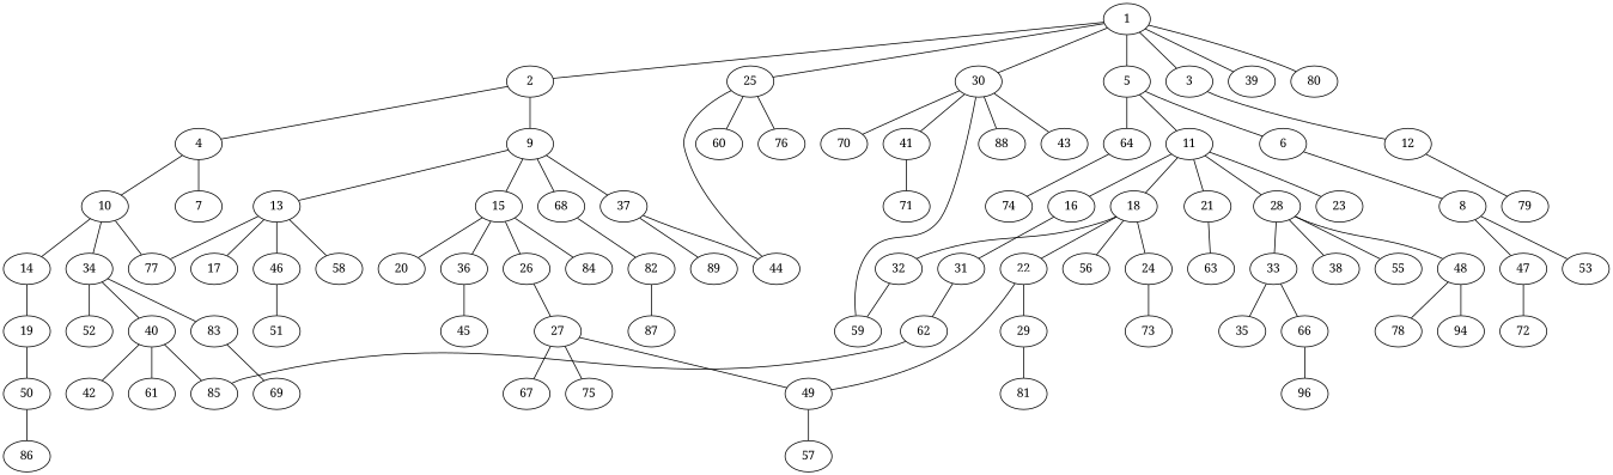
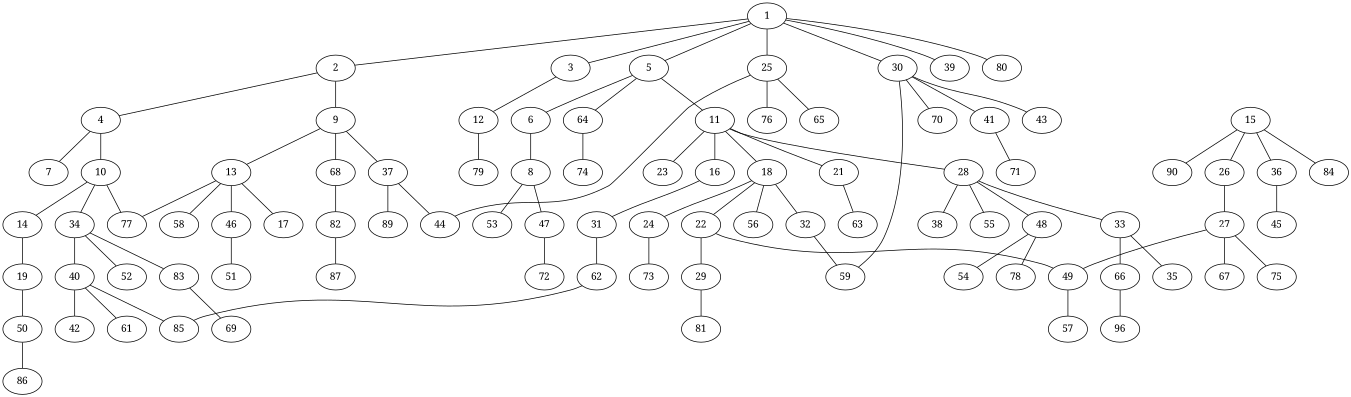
  graph {
    fontname="Noto Serif"
    node [fontname="Noto Serif"]
    edge [fontname="Noto Serif"]
    1
    2
    3
    5
    25
    30
    39
    80
    4
    9
    12
    6
    11
    64
    44
-   65 [label=60]
+   65
    76
    41
    43
    59
    70
-   88
    7
    10
    13
    15
    37
    68
    79
    8
    16
    18
    21
    23
    28
    74
    71
    14
    34
    77
    17
    46
    58
-   20
+   20 [label=90]
    26
    36
    84
    89
    82
    19
    40
    52
    83
    47
    53
    31
    22
    24
    32
    56
    63
    33
    38
    48
    55
    72
    51
    27
    45
    87
    50
    85
    42
    61
    69
    62
    29
    49
    73
    35
    66
-   54 [label=94]
+   54
    78
    86
    67
    75
    81
    57
    n89 [label=96]
    1 -- 2
    1 -- 3
    1 -- 5
    1 -- 25
    1 -- 30
    1 -- 39
    1 -- 80
    2 -- 4
    2 -- 9
    3 -- 12
    5 -- 6
    5 -- 11
    5 -- 64
    25 -- 44
    25 -- 65
    25 -- 76
    30 -- 41
    30 -- 43
    30 -- 59
    30 -- 70
-   30 -- 88
    4 -- 7
    4 -- 10
    9 -- 13
-   9 -- 15
    9 -- 37
    9 -- 68
    12 -- 79
    6 -- 8
    11 -- 16
    11 -- 18
    11 -- 21
    11 -- 23
    11 -- 28
    64 -- 74
    41 -- 71
    10 -- 14
    10 -- 34
    10 -- 77
    13 -- 77
    13 -- 17
    13 -- 46
    13 -- 58
    15 -- 20
    15 -- 26
    15 -- 36
    15 -- 84
    37 -- 44
    37 -- 89
    68 -- 82
    8 -- 47
    8 -- 53
    16 -- 31
    18 -- 22
    18 -- 24
    18 -- 32
    18 -- 56
    21 -- 63
    28 -- 33
    28 -- 38
    28 -- 48
    28 -- 55
    14 -- 19
    34 -- 40
    34 -- 52
    34 -- 83
    46 -- 51
    26 -- 27
    36 -- 45
    82 -- 87
    19 -- 50
    40 -- 85
    40 -- 42
    40 -- 61
    83 -- 69
    47 -- 72
    31 -- 62
    22 -- 29
    22 -- 49
    24 -- 73
    32 -- 59
    33 -- 35
    33 -- 66
    48 -- 54
    48 -- 78
    27 -- 49
    27 -- 67
    27 -- 75
    50 -- 86
    62 -- 85
    29 -- 81
    49 -- 57
    66 -- n89
  }
